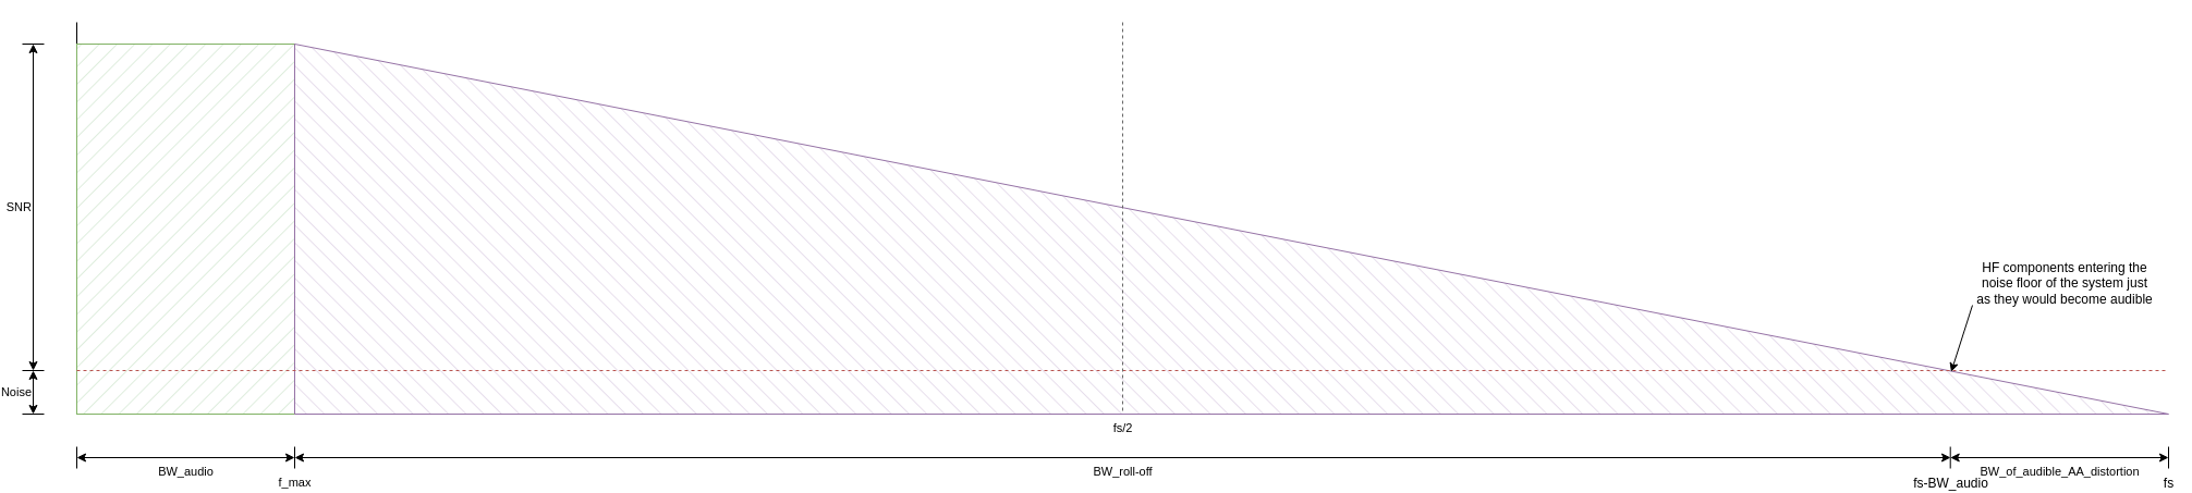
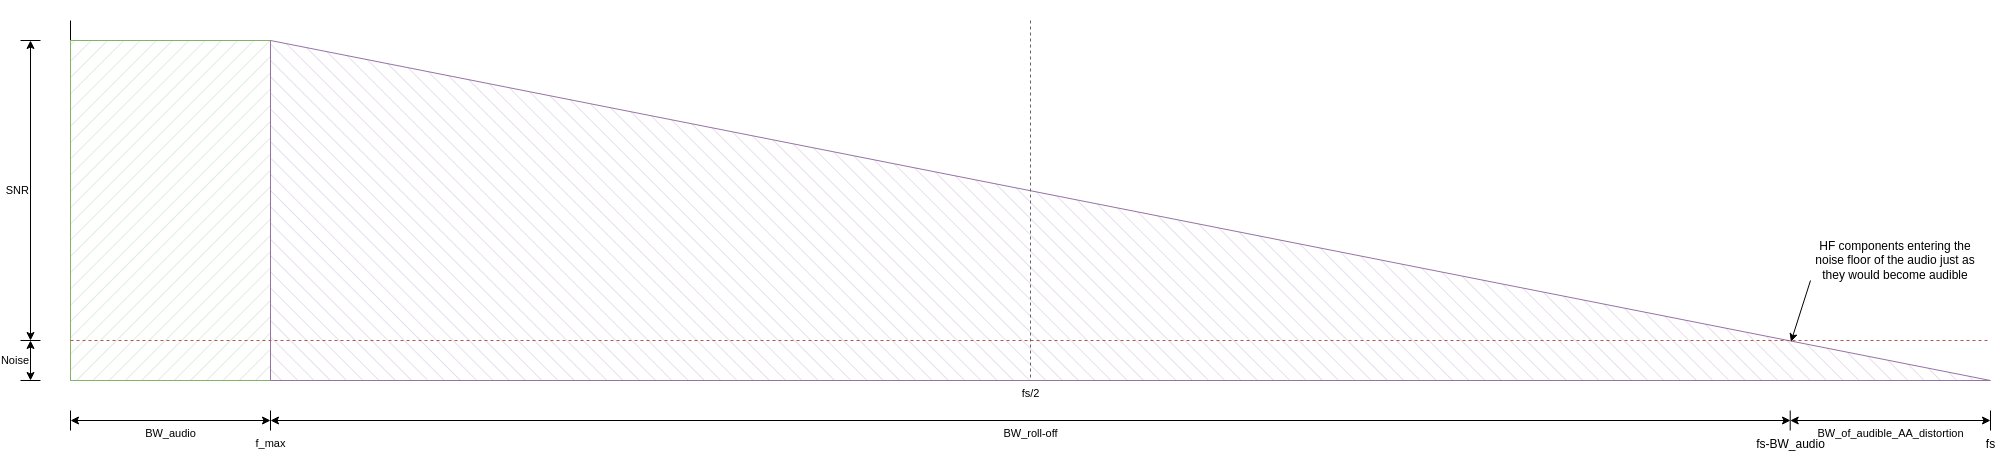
  <mxCell id="0" />
  <mxCell id="1" parent="0" />
  <mxCell id="2" value="" style="endArrow=none;html=1;rounded=0;" parent="1" edge="1"><mxGeometry width="50" height="50" relative="1" as="geometry"><mxPoint x="1950" y="380" as="sourcePoint" /><mxPoint x="70" y="20" as="targetPoint" /><Array as="points"><mxPoint x="70" y="380" /></Array></mxGeometry></mxCell>
  <mxCell id="3" value="" style="rounded=0;whiteSpace=wrap;html=1;fillStyle=hatch;fillColor=#d5e8d4;strokeColor=#82b366;" parent="1" vertex="1"><mxGeometry x="70" y="40" width="200" height="340" as="geometry" /></mxCell>
  <mxCell id="4" value="BW_audio" style="endArrow=classic;startArrow=classic;html=1;rounded=0;labelBackgroundColor=none;labelPosition=center;verticalLabelPosition=bottom;align=center;verticalAlign=top;" parent="1" edge="1"><mxGeometry width="50" height="50" relative="1" as="geometry"><mxPoint x="70" y="420" as="sourcePoint" /><mxPoint x="270" y="420" as="targetPoint" /><mxPoint as="offset" /></mxGeometry></mxCell>
  <mxCell id="5" value="BW_roll-off" style="endArrow=classic;startArrow=classic;html=1;rounded=0;labelBackgroundColor=none;labelPosition=center;verticalLabelPosition=bottom;align=center;verticalAlign=top;" parent="1" edge="1"><mxGeometry width="50" height="50" relative="1" as="geometry"><mxPoint x="270" y="420" as="sourcePoint" /><mxPoint x="1790" y="420" as="targetPoint" /></mxGeometry></mxCell>
  <mxCell id="6" value="" style="shape=manualInput;whiteSpace=wrap;html=1;fillStyle=hatch;flipV=1;rotation=-180;size=340;fillColor=#e1d5e7;strokeColor=#9673a6;" parent="1" vertex="1"><mxGeometry x="270" y="40" width="1720" height="340" as="geometry" /></mxCell>
  <mxCell id="7" value="SNR" style="endArrow=classic;startArrow=classic;html=1;rounded=0;labelBackgroundColor=none;labelPosition=left;verticalLabelPosition=middle;align=right;verticalAlign=middle;" parent="1" edge="1"><mxGeometry width="50" height="50" relative="1" as="geometry"><mxPoint x="30" y="340" as="sourcePoint" /><mxPoint x="30" y="40" as="targetPoint" /></mxGeometry></mxCell>
  <mxCell id="8" value="Noise" style="endArrow=classic;startArrow=classic;html=1;rounded=0;labelBackgroundColor=none;labelPosition=left;verticalLabelPosition=middle;align=right;verticalAlign=middle;" parent="1" edge="1"><mxGeometry width="50" height="50" relative="1" as="geometry"><mxPoint x="30" y="380" as="sourcePoint" /><mxPoint x="30" y="340" as="targetPoint" /></mxGeometry></mxCell>
  <mxCell id="9" value="" style="endArrow=none;html=1;rounded=0;" parent="1" edge="1"><mxGeometry width="50" height="50" relative="1" as="geometry"><mxPoint x="70" y="430" as="sourcePoint" /><mxPoint x="70" y="410" as="targetPoint" /></mxGeometry></mxCell>
  <mxCell id="10" value="f_max" style="endArrow=none;html=1;rounded=0;labelPosition=center;verticalLabelPosition=bottom;align=center;verticalAlign=top;" parent="1" edge="1"><mxGeometry x="-1" width="50" height="50" relative="1" as="geometry"><mxPoint x="270" y="430" as="sourcePoint" /><mxPoint x="270" y="410" as="targetPoint" /><mxPoint as="offset" /></mxGeometry></mxCell>
  <mxCell id="11" value="&lt;span style=&quot;color: rgb(0, 0, 0); font-family: Helvetica; font-size: 12px; font-style: normal; font-variant-ligatures: normal; font-variant-caps: normal; font-weight: 400; letter-spacing: normal; orphans: 2; text-align: center; text-indent: 0px; text-transform: none; widows: 2; word-spacing: 0px; -webkit-text-stroke-width: 0px; text-decoration-thickness: initial; text-decoration-style: initial; text-decoration-color: initial; float: none; display: inline !important;&quot;&gt;fs-BW_audio&lt;/span&gt;" style="endArrow=none;html=1;rounded=0;labelPosition=center;verticalLabelPosition=bottom;align=center;verticalAlign=top;labelBackgroundColor=none;" parent="1" edge="1"><mxGeometry x="-1" width="50" height="50" relative="1" as="geometry"><mxPoint x="1789.71" y="430" as="sourcePoint" /><mxPoint x="1789.71" y="410" as="targetPoint" /><mxPoint as="offset" /></mxGeometry></mxCell>
  <mxCell id="12" value="" style="endArrow=none;html=1;rounded=0;" parent="1" edge="1"><mxGeometry width="50" height="50" relative="1" as="geometry"><mxPoint x="20" y="40" as="sourcePoint" /><mxPoint x="40" y="40" as="targetPoint" /></mxGeometry></mxCell>
  <mxCell id="13" value="" style="endArrow=none;html=1;rounded=0;" parent="1" edge="1"><mxGeometry width="50" height="50" relative="1" as="geometry"><mxPoint x="20" y="340" as="sourcePoint" /><mxPoint x="40" y="340" as="targetPoint" /></mxGeometry></mxCell>
  <mxCell id="14" value="" style="endArrow=none;html=1;rounded=0;" parent="1" edge="1"><mxGeometry width="50" height="50" relative="1" as="geometry"><mxPoint x="20" y="380" as="sourcePoint" /><mxPoint x="40" y="380" as="targetPoint" /></mxGeometry></mxCell>
  <mxCell id="15" value="&lt;span style=&quot;color: rgb(0, 0, 0); font-family: Helvetica; font-size: 12px; font-style: normal; font-variant-ligatures: normal; font-variant-caps: normal; font-weight: 400; letter-spacing: normal; orphans: 2; text-align: center; text-indent: 0px; text-transform: none; widows: 2; word-spacing: 0px; -webkit-text-stroke-width: 0px; text-decoration-thickness: initial; text-decoration-style: initial; text-decoration-color: initial; float: none; display: inline !important;&quot;&gt;fs&lt;/span&gt;" style="endArrow=none;html=1;rounded=0;labelPosition=center;verticalLabelPosition=bottom;align=center;verticalAlign=top;labelBackgroundColor=none;" parent="1" edge="1"><mxGeometry x="-1" width="50" height="50" relative="1" as="geometry"><mxPoint x="1990" y="430" as="sourcePoint" /><mxPoint x="1990" y="410" as="targetPoint" /><mxPoint as="offset" /></mxGeometry></mxCell>
  <mxCell id="16" value="" style="endArrow=none;dashed=1;html=1;rounded=0;fillColor=#f8cecc;strokeColor=#b85450;" parent="1" edge="1"><mxGeometry width="50" height="50" relative="1" as="geometry"><mxPoint x="70" y="340" as="sourcePoint" /><mxPoint x="1990" y="340" as="targetPoint" /></mxGeometry></mxCell>
  <mxCell id="17" value="fs/2" style="endArrow=none;dashed=1;html=1;rounded=0;fillColor=#f5f5f5;strokeColor=#666666;labelPosition=center;verticalLabelPosition=bottom;align=center;verticalAlign=top;" parent="1" edge="1"><mxGeometry x="1" width="50" height="50" relative="1" as="geometry"><mxPoint x="1030" y="20" as="sourcePoint" /><mxPoint x="1030" y="380" as="targetPoint" /><mxPoint as="offset" /></mxGeometry></mxCell>
  <mxCell id="18" value="BW_of_audible_AA_distortion" style="endArrow=classic;startArrow=classic;html=1;rounded=0;labelBackgroundColor=none;labelPosition=center;verticalLabelPosition=bottom;align=center;verticalAlign=top;" parent="1" edge="1"><mxGeometry width="50" height="50" relative="1" as="geometry"><mxPoint x="1789.71" y="420" as="sourcePoint" /><mxPoint x="1990" y="420" as="targetPoint" /><mxPoint as="offset" /></mxGeometry></mxCell>
  <mxCell id="19" value="" style="endArrow=classic;html=1;rounded=0;entryX=0.116;entryY=0.886;entryDx=0;entryDy=0;entryPerimeter=0;" parent="1" target="6" edge="1"><mxGeometry width="50" height="50" relative="1" as="geometry"><mxPoint x="1810" y="280" as="sourcePoint" /><mxPoint x="1860" y="230" as="targetPoint" /></mxGeometry></mxCell>
- <mxCell id="20" value="HF components entering the noise floor of the system just as they would become audible" style="text;html=1;strokeColor=none;fillColor=none;align=center;verticalAlign=middle;whiteSpace=wrap;rounded=0;" parent="1" vertex="1"><mxGeometry x="1810" y="240" width="170" height="40" as="geometry" /></mxCell>
+ <mxCell id="20" value="HF components entering the noise floor of the audio just as they would become audible" style="text;html=1;strokeColor=none;fillColor=none;align=center;verticalAlign=middle;whiteSpace=wrap;rounded=0;" parent="1" vertex="1"><mxGeometry x="1810" y="240" width="170" height="40" as="geometry" /></mxCell>
